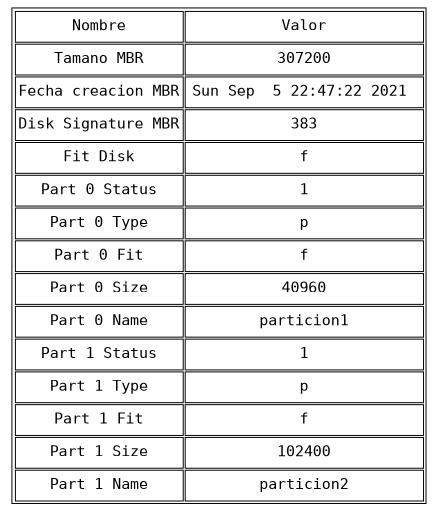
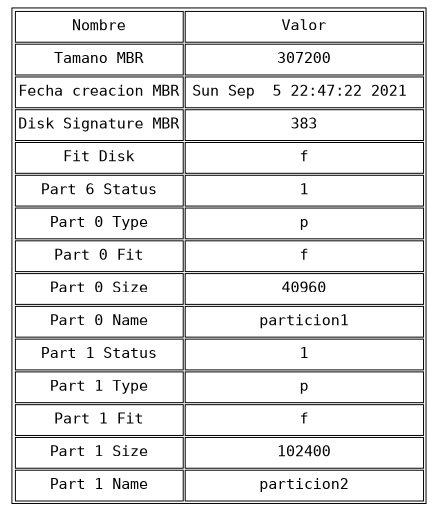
  digraph {
    fontname="DejaVu Sans Mono"
-   n1 [fontsize=15 label=<         <TABLE ALIGN="LEFT"><TR>                 <TD>Nombre</TD>                 <TD>                     <TABLE BORDER="0">                         <TR><TD>Valor</TD></TR>                     </TABLE>                 </TD>             </TR>             <TR>                 <TD>Tamano MBR</TD>                 <TD>                     <TABLE BORDER="0">                         <TR><TD>307200</TD></TR>                     </TABLE>                 </TD>             </TR>             <TR>                 <TD>Fecha creacion MBR</TD>                 <TD>                     <TABLE BORDER="0">                         <TR><TD>Sun Sep  5 22:47:22 2021 </TD></TR>                     </TABLE>                 </TD>             </TR>             <TR>                 <TD>Disk Signature MBR</TD>                 <TD>                     <TABLE BORDER="0">                         <TR><TD>383</TD></TR>                     </TABLE>                 </TD>             </TR>             <TR>                 <TD>Fit Disk</TD>                 <TD>                     <TABLE BORDER="0">                         <TR><TD>f</TD></TR>                     </TABLE>                 </TD>             </TR><TR>                 <TD>Part 0 Status</TD>                 <TD>                     <TABLE BORDER="0">                         <TR><TD>1</TD></TR>                     </TABLE>                 </TD>             </TR>             <TR>                 <TD>Part 0 Type</TD>                 <TD>                     <TABLE BORDER="0">                         <TR><TD>p</TD></TR>                     </TABLE>                 </TD>             </TR>             <TR>                 <TD>Part 0 Fit</TD>                 <TD>                     <TABLE BORDER="0">                         <TR><TD>f</TD></TR>                     </TABLE>                 </TD>             </TR>              <TR>                 <TD>Part 0 Size</TD>                 <TD>                     <TABLE BORDER="0">                         <TR><TD>40960</TD></TR>                     </TABLE>                 </TD>             </TR>              <TR>                 <TD>Part 0 Name</TD>                 <TD>                     <TABLE BORDER="0">                         <TR><TD>particion1</TD></TR>                     </TABLE>                 </TD>             </TR><TR>                 <TD>Part 1 Status</TD>                 <TD>                     <TABLE BORDER="0">                         <TR><TD>1</TD></TR>                     </TABLE>                 </TD>             </TR>             <TR>                 <TD>Part 1 Type</TD>                 <TD>                     <TABLE BORDER="0">                         <TR><TD>p</TD></TR>                     </TABLE>                 </TD>             </TR>             <TR>                 <TD>Part 1 Fit</TD>                 <TD>                     <TABLE BORDER="0">                         <TR><TD>f</TD></TR>                     </TABLE>                 </TD>             </TR>              <TR>                 <TD>Part 1 Size</TD>                 <TD>                     <TABLE BORDER="0">                         <TR><TD>102400</TD></TR>                     </TABLE>                 </TD>             </TR>              <TR>                 <TD>Part 1 Name</TD>                 <TD>                     <TABLE BORDER="0">                         <TR><TD>particion2</TD></TR>                     </TABLE>                 </TD>             </TR>        </TABLE>     > shape=plaintext fontname="DejaVu Sans Mono"]
+   n1 [fontsize=15 label=<         <TABLE ALIGN="LEFT"><TR>                 <TD>Nombre</TD>                 <TD>                     <TABLE BORDER="0">                         <TR><TD>Valor</TD></TR>                     </TABLE>                 </TD>             </TR>             <TR>                 <TD>Tamano MBR</TD>                 <TD>                     <TABLE BORDER="0">                         <TR><TD>307200</TD></TR>                     </TABLE>                 </TD>             </TR>             <TR>                 <TD>Fecha creacion MBR</TD>                 <TD>                     <TABLE BORDER="0">                         <TR><TD>Sun Sep  5 22:47:22 2021 </TD></TR>                     </TABLE>                 </TD>             </TR>             <TR>                 <TD>Disk Signature MBR</TD>                 <TD>                     <TABLE BORDER="0">                         <TR><TD>383</TD></TR>                     </TABLE>                 </TD>             </TR>             <TR>                 <TD>Fit Disk</TD>                 <TD>                     <TABLE BORDER="0">                         <TR><TD>f</TD></TR>                     </TABLE>                 </TD>             </TR><TR>                 <TD>Part 6 Status</TD>                 <TD>                     <TABLE BORDER="0">                         <TR><TD>1</TD></TR>                     </TABLE>                 </TD>             </TR>             <TR>                 <TD>Part 0 Type</TD>                 <TD>                     <TABLE BORDER="0">                         <TR><TD>p</TD></TR>                     </TABLE>                 </TD>             </TR>             <TR>                 <TD>Part 0 Fit</TD>                 <TD>                     <TABLE BORDER="0">                         <TR><TD>f</TD></TR>                     </TABLE>                 </TD>             </TR>              <TR>                 <TD>Part 0 Size</TD>                 <TD>                     <TABLE BORDER="0">                         <TR><TD>40960</TD></TR>                     </TABLE>                 </TD>             </TR>              <TR>                 <TD>Part 0 Name</TD>                 <TD>                     <TABLE BORDER="0">                         <TR><TD>particion1</TD></TR>                     </TABLE>                 </TD>             </TR><TR>                 <TD>Part 1 Status</TD>                 <TD>                     <TABLE BORDER="0">                         <TR><TD>1</TD></TR>                     </TABLE>                 </TD>             </TR>             <TR>                 <TD>Part 1 Type</TD>                 <TD>                     <TABLE BORDER="0">                         <TR><TD>p</TD></TR>                     </TABLE>                 </TD>             </TR>             <TR>                 <TD>Part 1 Fit</TD>                 <TD>                     <TABLE BORDER="0">                         <TR><TD>f</TD></TR>                     </TABLE>                 </TD>             </TR>              <TR>                 <TD>Part 1 Size</TD>                 <TD>                     <TABLE BORDER="0">                         <TR><TD>102400</TD></TR>                     </TABLE>                 </TD>             </TR>              <TR>                 <TD>Part 1 Name</TD>                 <TD>                     <TABLE BORDER="0">                         <TR><TD>particion2</TD></TR>                     </TABLE>                 </TD>             </TR>        </TABLE>     > shape=plaintext fontname="DejaVu Sans Mono"]
  }
